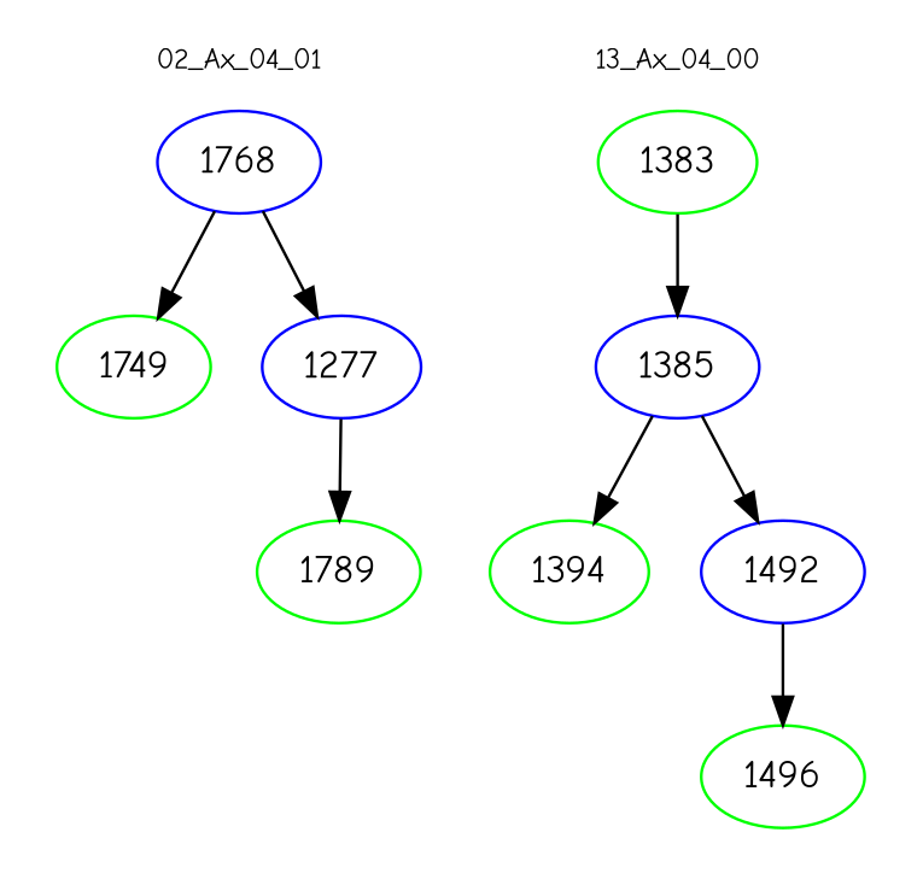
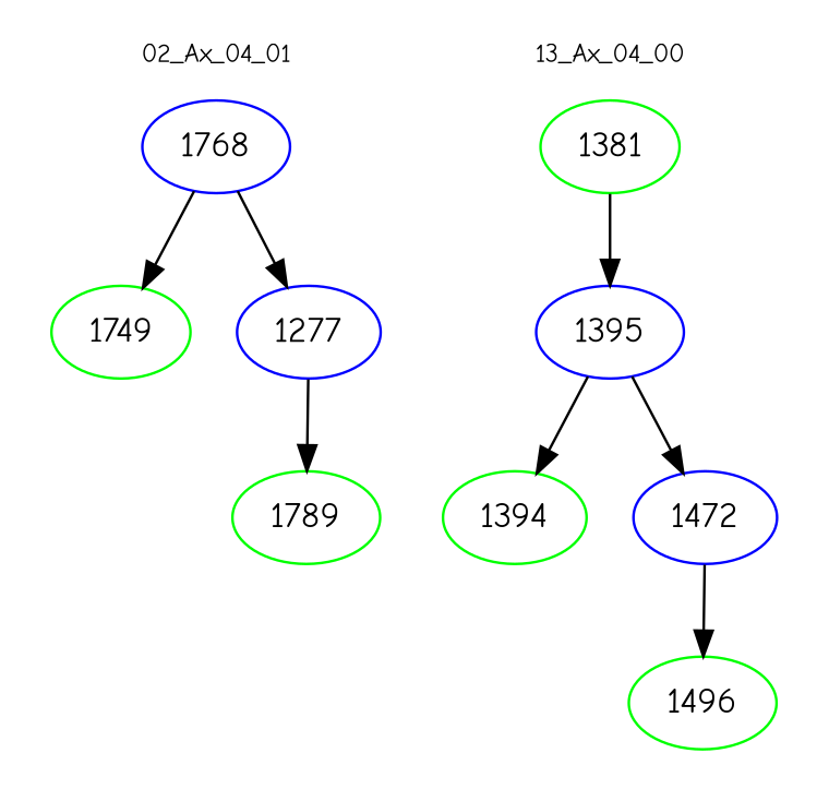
  digraph {
    fontname="Comic Neue"
    node [color=green fontname="Comic Neue"]
    edge [color=black fontname="Comic Neue"]
    n1 [color=blue label=1768]
    n2 [label=1749]
    n3 [color=blue label=1277]
    n4 [label=1789]
-   n5 [color=blue label=1385]
+   n5 [color=blue label=1395]
    n6 [label=1394]
-   n7 [color=blue label=1492]
-   n8 [label=1383]
+   n7 [color=blue label=1472]
+   n8 [label=1381]
    n9 [label=1496]
    subgraph cluster_1 {
      color=white
      fontsize=10
      label="02_Ax_04_01"
      n1
      n2
      n3
      n4
    }
    subgraph cluster_2 {
      color=white
      fontsize=10
      label="13_Ax_04_00"
      n5
      n6
      n7
      n8
      n9
    }
    n1 -> n2
    n1 -> n3
    n3 -> n4
    n5 -> n6
    n5 -> n7
    n7 -> n9
    n8 -> n5
  }
